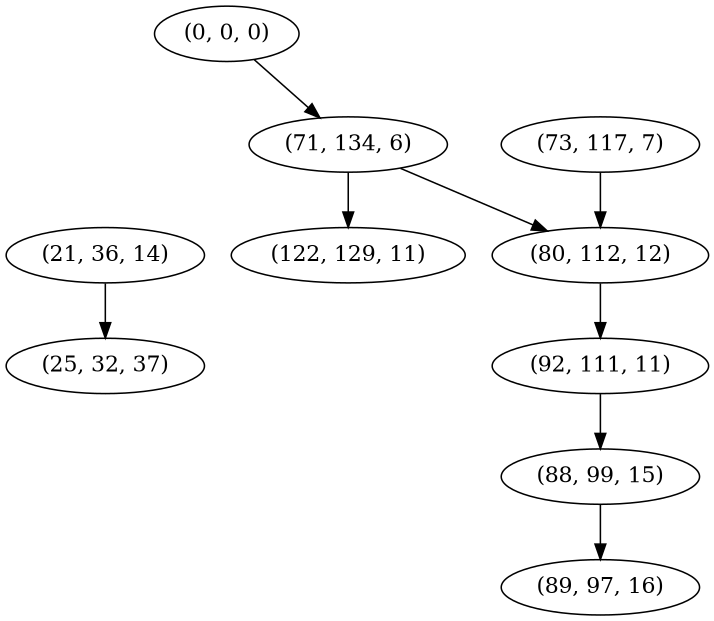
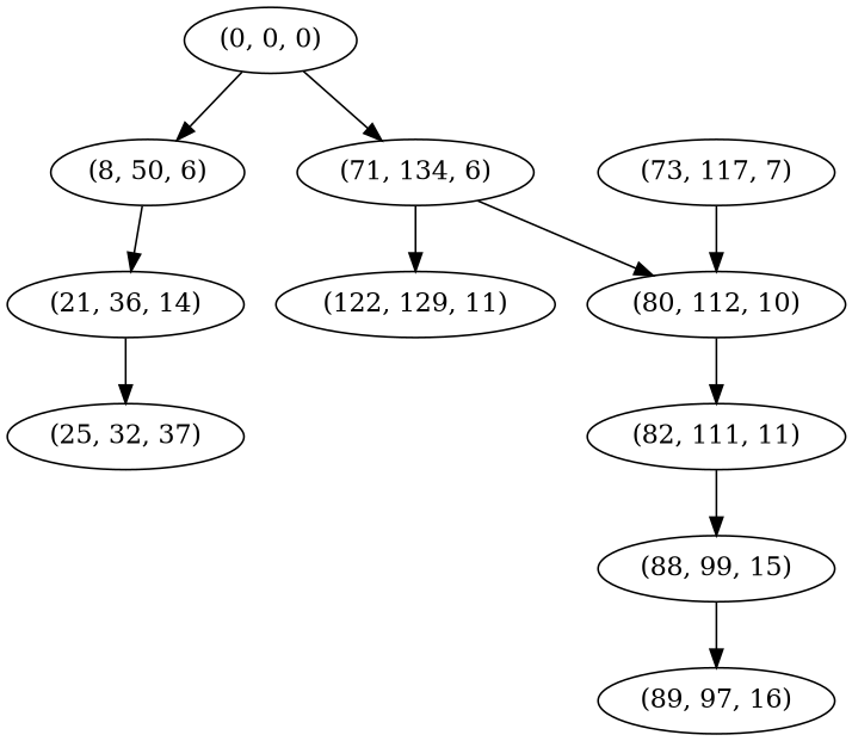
  digraph {
    "(0, 0, 0)"
+   "(8, 50, 6)"
    "(71, 134, 6)"
    "(21, 36, 14)"
    "(122, 129, 11)"
-   "(80, 112, 10)" [label="(80, 112, 12)"]
+   "(80, 112, 10)"
    n7 [label="(25, 32, 37)"]
    "(73, 117, 7)"
-   "(82, 111, 11)" [label="(92, 111, 11)"]
+   "(82, 111, 11)"
    "(88, 99, 15)"
    "(89, 97, 16)"
+   "(0, 0, 0)" -> "(8, 50, 6)"
    "(0, 0, 0)" -> "(71, 134, 6)"
+   "(8, 50, 6)" -> "(21, 36, 14)"
    "(71, 134, 6)" -> "(122, 129, 11)"
    "(71, 134, 6)" -> "(80, 112, 10)"
    "(21, 36, 14)" -> n7
    "(80, 112, 10)" -> "(82, 111, 11)"
    "(73, 117, 7)" -> "(80, 112, 10)"
    "(82, 111, 11)" -> "(88, 99, 15)"
    "(88, 99, 15)" -> "(89, 97, 16)"
  }
